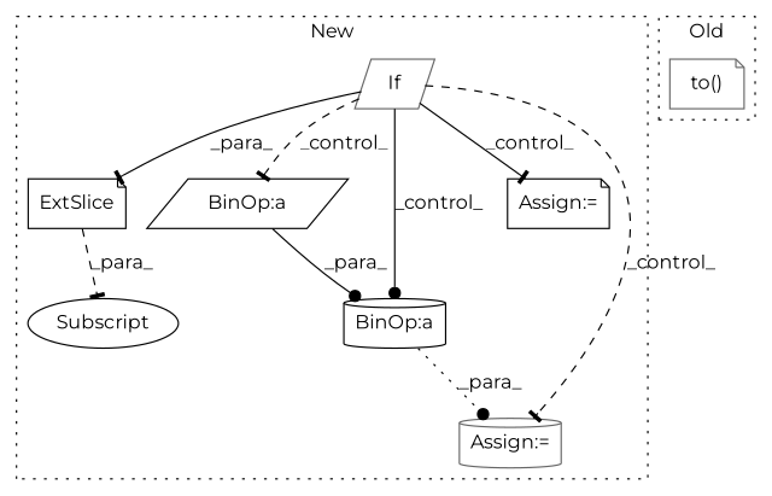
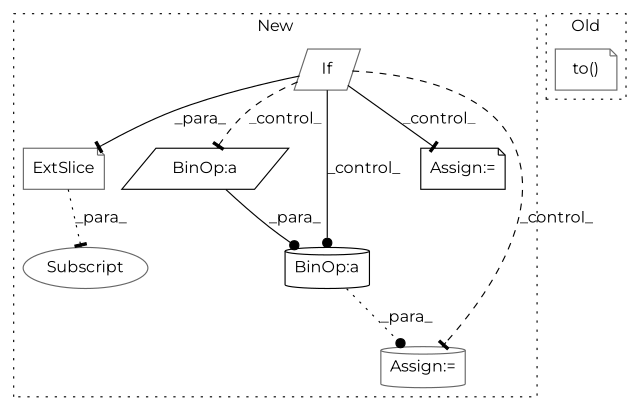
  digraph {
    fontname=Montserrat
    node [a=82 color=black fontname=Montserrat l=3 shape=note]
    edge [arrowhead=tee fontname=Montserrat style=solid]
-   n1 [a=85 l=16 label=ExtSlice s=8917]
-   n2 [a=63 l="24,0" label=Subscript s="8917,0" shape=ellipse]
+   n1 [a=85 color=gray40 l=16 label=ExtSlice s=8917]
+   n2 [a=63 color=gray40 l="24,0" label=Subscript s="8917,0" shape=ellipse]
    n3 [a=96 color=gray40 l="3,18" label=If s="8089,8105" shape=parallelogram]
    n4 [label="BinOp:a" s=8186 shape=parallelogram]
    n5 [label="BinOp:a" s=8182 shape=cylinder]
    n6 [a=68 label="Assign:=" s=8895]
    n7 [a=68 color=gray40 label="Assign:=" s=8399 shape=cylinder]
    n8 [a=75 color=gray40 l="146,1" label="to()" s="8457,8614"]
    subgraph cluster_1 {
      label=New
      style=dotted
      n1
      n2
      n3
      n4
      n5
      n6
      n7
    }
    subgraph cluster_2 {
      label=Old
      style=dotted
      n8
    }
-   n1 -> n2 [label=_para_ style=dashed]
+   n1 -> n2 [label=_para_ style=dotted]
    n3 -> n1 [label=_para_]
    n3 -> n4 [label=_control_ style=dashed]
    n3 -> n5 [arrowhead=dot label=_control_]
    n3 -> n6 [label=_control_]
    n3 -> n7 [label=_control_ style=dashed]
    n4 -> n5 [arrowhead=dot label=_para_]
    n5 -> n7 [arrowhead=dot label=_para_ style=dotted]
  }
